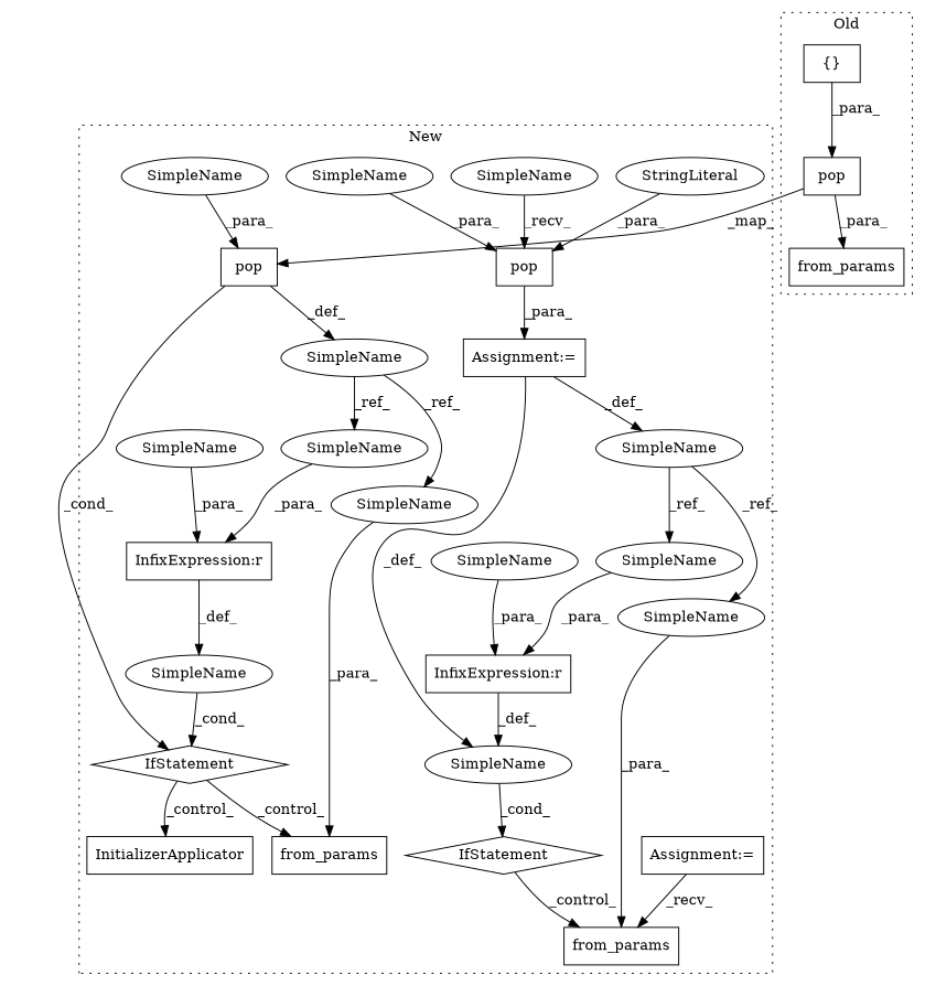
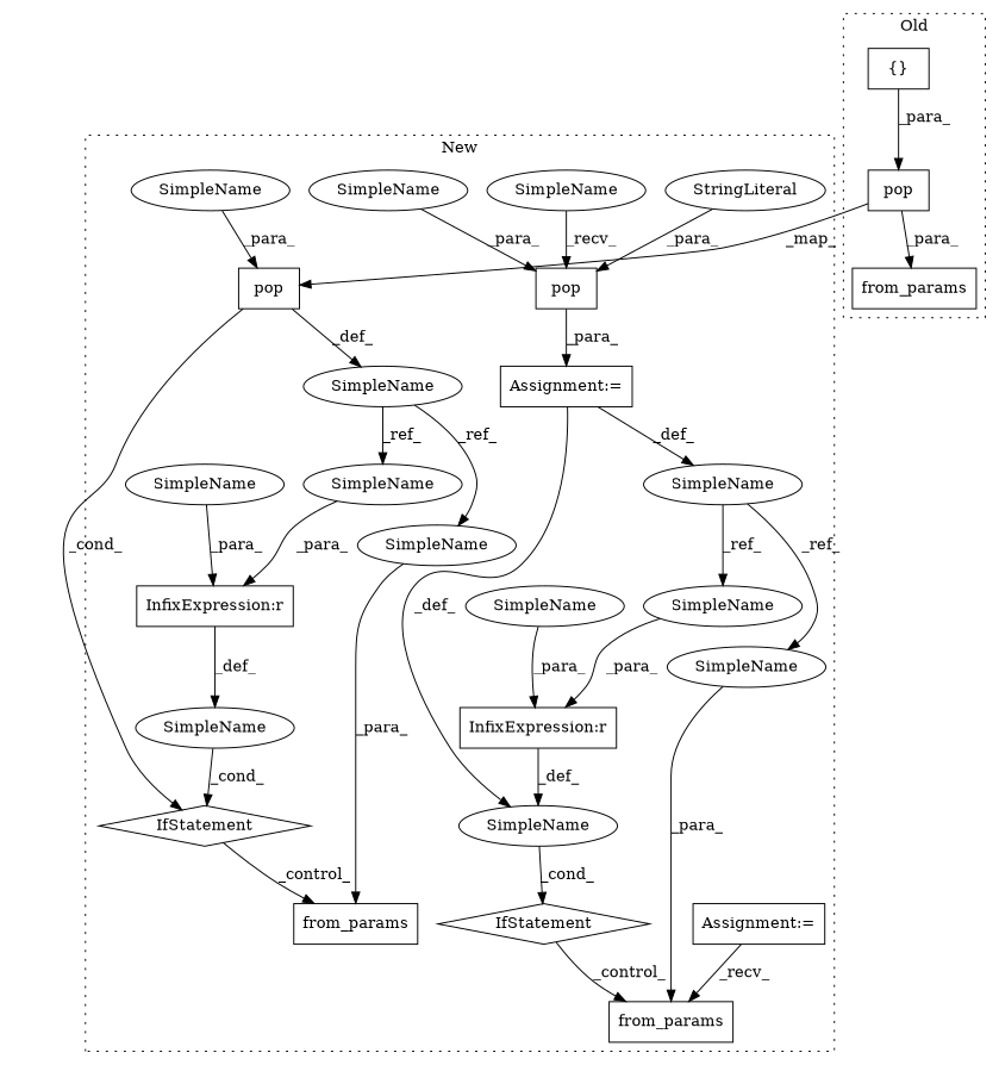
  digraph {
    node [a=42 l=4 shape=ellipse]
    n1 [a=32 l="12,1" label=from_params s="7546,7595" shape=box]
    n2 [a=32 l="4,1" label=pop s="7565,7594" shape=box]
    n3 [a=4 l=2 label="{}" s=7592 shape=box]
    n4 [a=25 l=3 label=IfStatement s=7970 shape=diamond]
    n5 [a=7 l=1 label="Assignment:=" s=7784 shape=box]
    n6 [a=32 l="4,1" label=pop s="7792,7814" shape=box]
    n7 [a=27 label="InfixExpression:r" s=7961 shape=box]
    n8 [a=45 l=13 label=StringLiteral s=7796]
    n9 [a=32 l="4,1" label=pop s="7745,7767" shape=box]
    n10 [a=32 l="12,1" label=from_params s="7880,7903" shape=box]
    n11 [label=SimpleName l=""]
-   n12 [a=32 l=23 label=InitializerApplicator s=7907 shape=box]
    n13 [a=32 l="12,1" label=from_params s="7995,8017" shape=box]
    n14 [a=27 label="InfixExpression:r" s=7846 shape=box]
    n15 [a=25 l=3 label=IfStatement s=7855 shape=diamond]
    n16 [label=SimpleName l=""]
    n17 [l=11 label=SimpleName s=7726]
    n18 [l=10 label=SimpleName s=7774]
    n19 [a=7 l=21 label="Assignment:=" s=6756 shape=box]
    n20 [l=10 label=SimpleName s=8007]
    n21 [l=10 label=SimpleName s=7951]
    n22 [l=6 label=SimpleName s=7785]
    n23 [label=SimpleName s=7965]
    n24 [label=SimpleName s=7810]
    n25 [label=SimpleName s=7850]
    n26 [label=SimpleName s=7763]
    n27 [l=11 label=SimpleName s=7892]
    n28 [l=11 label=SimpleName s=7835]
    subgraph cluster_1 {
      label=Old
      style=dotted
      n1
      n2
      n3
    }
    subgraph cluster_2 {
      label=New
      style=dotted
      n4
      n5
      n6
      n7
      n8
      n9
      n10
      n11
-     n12
      n13
      n14
      n15
      n16
      n17
      n18
      n19
      n20
      n21
      n22
      n23
      n24
      n25
      n26
      n27
      n28
    }
    n2 -> n1 [label=_para_]
    n2 -> n9 [label=_map_]
    n3 -> n2 [label=_para_]
    n4 -> n13 [label=_control_]
    n5 -> n16 [label=_def_]
    n5 -> n18 [label=_def_]
    n6 -> n5 [label=_para_]
    n7 -> n16 [label=_def_]
    n8 -> n6 [label=_para_]
    n9 -> n15 [label=_cond_]
    n9 -> n17 [label=_def_]
    n11 -> n15 [label=_cond_]
    n14 -> n11 [label=_def_]
    n15 -> n10 [label=_control_]
-   n15 -> n12 [label=_control_]
    n16 -> n4 [label=_cond_]
    n17 -> n27 [label=_ref_]
    n17 -> n28 [label=_ref_]
    n18 -> n20 [label=_ref_]
    n18 -> n21 [label=_ref_]
    n19 -> n13 [label=_recv_]
    n20 -> n13 [label=_para_]
    n21 -> n7 [label=_para_]
    n22 -> n6 [label=_recv_]
    n23 -> n7 [label=_para_]
    n24 -> n6 [label=_para_]
    n25 -> n14 [label=_para_]
    n26 -> n9 [label=_para_]
    n27 -> n10 [label=_para_]
    n28 -> n14 [label=_para_]
  }
